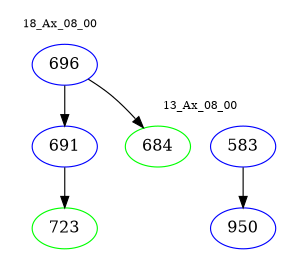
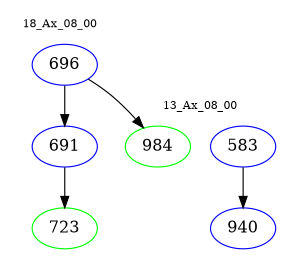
  digraph {
    node [color=blue]
    edge [color=black]
    n1 [label=583]
-   n2 [label=950]
-   n3 [color=green label=684]
+   n2 [label=940]
+   n3 [color=green label=984]
    n4 [label=696]
    n5 [label=691]
    n6 [color=green label=723]
    subgraph cluster_1 {
      color=white
      fontsize=10
      label="13_Ax_08_00"
      n1
      n2
      n3
    }
    subgraph cluster_2 {
      color=white
      fontsize=10
      label="18_Ax_08_00"
      n4
      n5
      n6
    }
    n1 -> n2
    n4 -> n3
    n4 -> n5
    n5 -> n6
  }
